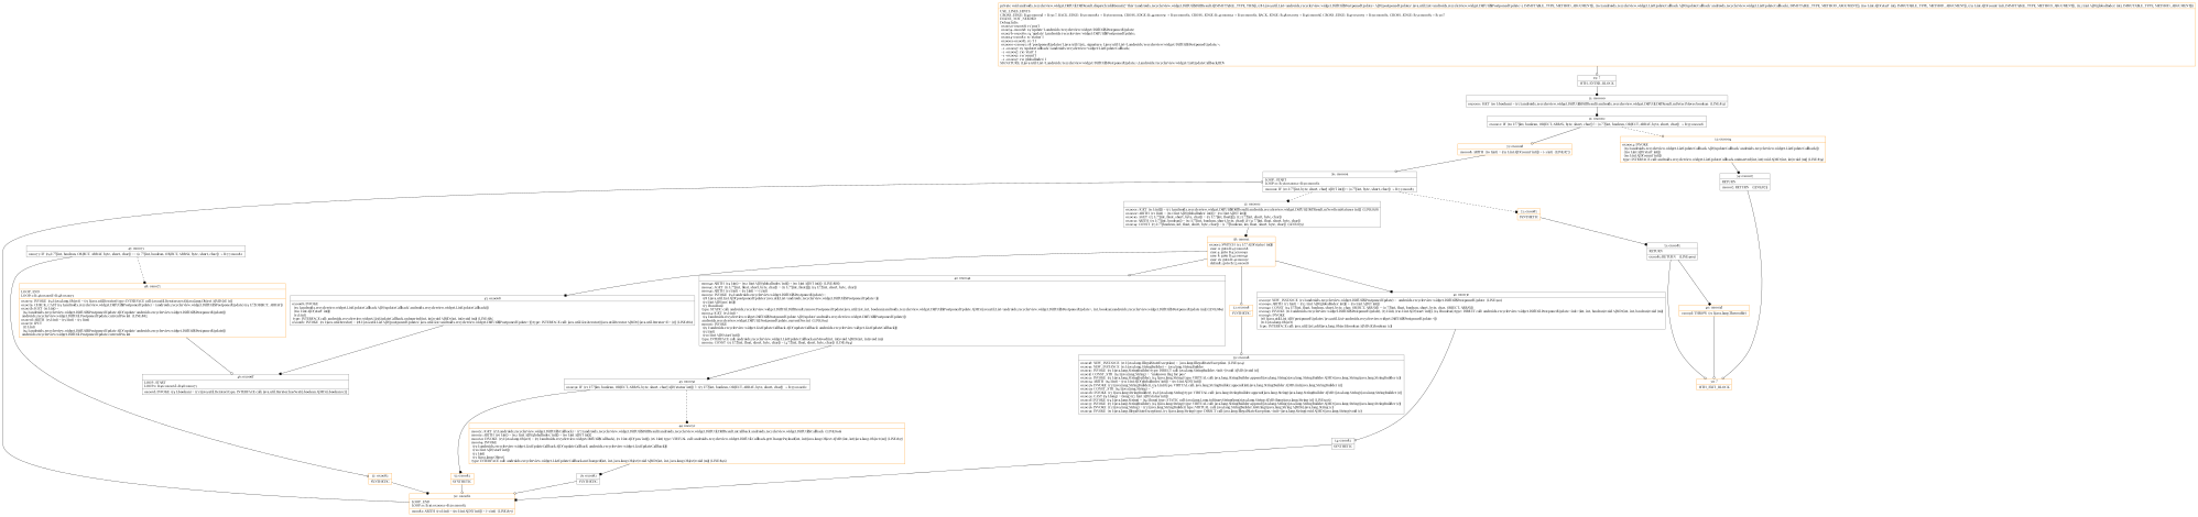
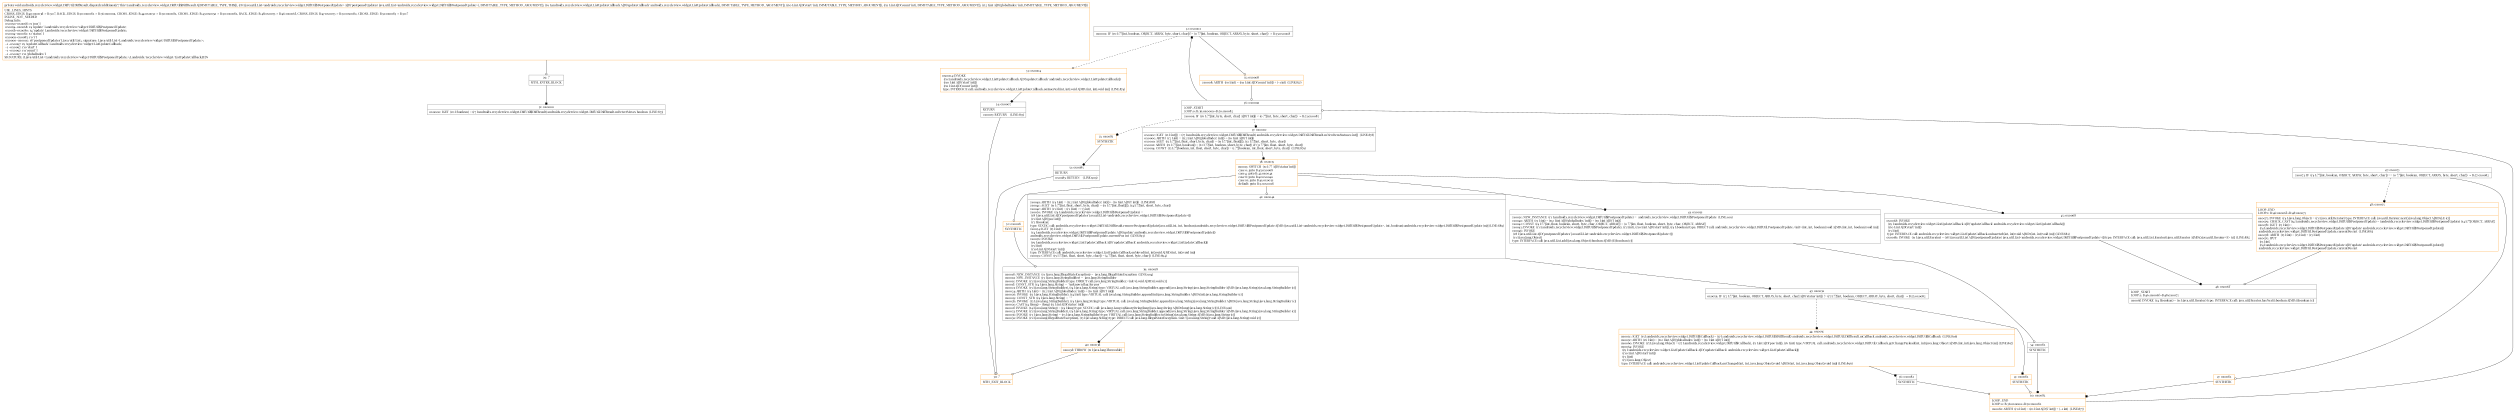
  digraph {
    fontname="Playfair Display"
    node [color=gray40 fontname="Playfair Display" shape=record]
    edge [arrowhead=box fontname="Playfair Display"]
    n1 [label="{29\:\ ?|MTH_ENTER_BLOCK\l}"]
    n2 [label="{31\:\ 0x0000|0x0000: IGET  (r0 I:boolean) = (r7 I:androidx.recyclerview.widget.DiffUtil$DiffResult) androidx.recyclerview.widget.DiffUtil.DiffResult.mDetectMoves boolean  (LINE:873)\l}"]
    n3 [label="{32\:\ 0x0002|0x0002: IF  (r0 I:??[int, boolean, OBJECT, ARRAY, byte, short, char]) != (0 ??[int, boolean, OBJECT, ARRAY, byte, short, char])  \-\> B:35:0x0008 \l}"]
    n4 [color=darkorange label="{33\:\ 0x0004|0x0004: INVOKE  \l  (r9 I:androidx.recyclerview.widget.ListUpdateCallback A[D('updateCallback' androidx.recyclerview.widget.ListUpdateCallback)])\l  (r10 I:int A[D('start' int)])\l  (r11 I:int A[D('count' int)])\l type: INTERFACE call: androidx.recyclerview.widget.ListUpdateCallback.onInserted(int, int):void A[MD:(int, int):void (m)] (LINE:874)\l}"]
    n5 [color=darkorange label="{35\:\ 0x0008|0x0008: ARITH  (r0 I:int) = (r11 I:int A[D('count' int)]) + (\-1 int)  (LINE:877)\l}"]
    n6 [label="{34\:\ 0x0007|RETURN\l|0x0007: RETURN    (LINE:875)\l}"]
    n7 [label="{36\:\ 0x000a|LOOP_START\lLOOP:0: B:36:0x000a\-\>B:50:0x0082\l|0x000a: IF  (r0 I:??[int, byte, short, char] A[D('i' int)]) \< (0 ??[int, byte, short, char])  \-\> B:53:0x0085 \l}"]
    n8 [color=darkorange label="{30\:\ ?|MTH_EXIT_BLOCK\l}"]
    n9 [label="{37\:\ 0x000c|0x000c: IGET  (r1 I:int[]) = (r7 I:androidx.recyclerview.widget.DiffUtil$DiffResult) androidx.recyclerview.widget.DiffUtil.DiffResult.mNewItemStatuses int[]  (LINE:878)\l0x000e: ARITH  (r2 I:int) = (r12 I:int A[D('globalIndex' int)]) + (r0 I:int A[D('i' int)]) \l0x0010: AGET  (r2 I:??[int, float, short, byte, char]) = (r1 I:??[int, float][]), (r2 I:??[int, short, byte, char]) \l0x0012: ARITH  (r2 I:??[int, boolean]) = (r2 I:??[int, boolean, short, byte, char]) & (31 ??[int, float, short, byte, char]) \l0x0014: CONST  (r3 I:??[boolean, int, float, short, byte, char]) = (1 ??[boolean, int, float, short, byte, char])  (LINE:879)\l}"]
    n10 [color=darkorange label="{53\:\ 0x0085|SYNTHETIC\l}"]
    n11 [color=darkorange label="{38\:\ 0x0015|0x0015: SWITCH  (r2 I:?? A[D('status' int)])\l case 0: goto B:45:0x0068\l case 4: goto B:42:0x004a\l case 8: goto B:42:0x004a\l case 16: goto B:41:0x003e\l default: goto B:52:0x0018 \l}"]
    n12 [label="{51\:\ 0x0085|RETURN\l|0x0085: RETURN    (LINE:909)\l}"]
    n13 [label="{41\:\ 0x003e|0x003e: NEW_INSTANCE  (r1 I:androidx.recyclerview.widget.DiffUtil$PostponedUpdate) =  androidx.recyclerview.widget.DiffUtil$PostponedUpdate  (LINE:901)\l0x0040: ARITH  (r3 I:int) = (r12 I:int A[D('globalIndex' int)]) + (r0 I:int A[D('i' int)]) \l0x0042: CONST  (r4 I:??[int, float, boolean, short, byte, char, OBJECT, ARRAY]) = (0 ??[int, float, boolean, short, byte, char, OBJECT, ARRAY]) \l0x0043: INVOKE  (r1 I:androidx.recyclerview.widget.DiffUtil$PostponedUpdate), (r3 I:int), (r10 I:int A[D('start' int)]), (r4 I:boolean) type: DIRECT call: androidx.recyclerview.widget.DiffUtil.PostponedUpdate.\<init\>(int, int, boolean):void A[MD:(int, int, boolean):void (m)]\l0x0046: INVOKE  \l  (r8 I:java.util.List A[D('postponedUpdates' java.util.List\<androidx.recyclerview.widget.DiffUtil$PostponedUpdate\>)])\l  (r1 I:java.lang.Object)\l type: INTERFACE call: java.util.List.add(java.lang.Object):boolean A[MD:(E):boolean (c)]\l}"]
    n14 [label="{42\:\ 0x004a|0x004a: ARITH  (r4 I:int) = (r12 I:int A[D('globalIndex' int)]) + (r0 I:int A[D('i' int)])  (LINE:888)\l0x004c: AGET  (r1 I:??[int, float, short, byte, char]) = (r1 I:??[int, float][]), (r4 I:??[int, short, byte, char]) \l0x004e: ARITH  (r1 I:int) = (r1 I:int) \>\> (5 int) \l0x0050: INVOKE  (r4 I:androidx.recyclerview.widget.DiffUtil$PostponedUpdate) = \l  (r8 I:java.util.List A[D('postponedUpdates' java.util.List\<androidx.recyclerview.widget.DiffUtil$PostponedUpdate\>)])\l  (r1 I:int A[D('pos' int)])\l  (r3 I:boolean)\l type: STATIC call: androidx.recyclerview.widget.DiffUtil.DiffResult.removePostponedUpdate(java.util.List, int, boolean):androidx.recyclerview.widget.DiffUtil$PostponedUpdate A[MD:(java.util.List\<androidx.recyclerview.widget.DiffUtil$PostponedUpdate\>, int, boolean):androidx.recyclerview.widget.DiffUtil$PostponedUpdate (m)] (LINE:889)\l0x0054: IGET  (r5 I:int) = \l  (r4 I:androidx.recyclerview.widget.DiffUtil$PostponedUpdate A[D('update' androidx.recyclerview.widget.DiffUtil$PostponedUpdate)])\l androidx.recyclerview.widget.DiffUtil.PostponedUpdate.currentPos int  (LINE:893)\l0x0056: INVOKE  \l  (r9 I:androidx.recyclerview.widget.ListUpdateCallback A[D('updateCallback' androidx.recyclerview.widget.ListUpdateCallback)])\l  (r5 I:int)\l  (r10 I:int A[D('start' int)])\l type: INTERFACE call: androidx.recyclerview.widget.ListUpdateCallback.onMoved(int, int):void A[MD:(int, int):void (m)]\l0x0059: CONST  (r5 I:??[int, float, short, byte, char]) = (4 ??[int, float, short, byte, char])  (LINE:894)\l}"]
    n15 [label="{45\:\ 0x0068|0x0068: INVOKE  \l  (r9 I:androidx.recyclerview.widget.ListUpdateCallback A[D('updateCallback' androidx.recyclerview.widget.ListUpdateCallback)])\l  (r10 I:int A[D('start' int)])\l  (r3 I:int)\l type: INTERFACE call: androidx.recyclerview.widget.ListUpdateCallback.onInserted(int, int):void A[MD:(int, int):void (m)] (LINE:881)\l0x006b: INVOKE  (r1 I:java.util.Iterator) = (r8 I:java.util.List A[D('postponedUpdates' java.util.List\<androidx.recyclerview.widget.DiffUtil$PostponedUpdate\>)]) type: INTERFACE call: java.util.List.iterator():java.util.Iterator A[MD:():java.util.Iterator\<E\> (c)] (LINE:882)\l}"]
    n16 [color=darkorange label="{52\:\ 0x0018|SYNTHETIC\l}"]
    n17 [label="{54\:\ 0x0082|SYNTHETIC\l}"]
    n18 [label="{43\:\ 0x005a|0x005a: IF  (r2 I:??[int, boolean, OBJECT, ARRAY, byte, short, char] A[D('status' int)]) != (r5 I:??[int, boolean, OBJECT, ARRAY, byte, short, char])  \-\> B:55:0x0082 \l}"]
    n19 [label="{46\:\ 0x006f|LOOP_START\lLOOP:1: B:46:0x006f\-\>B:48:0x0075\l|0x006f: INVOKE  (r4 I:boolean) = (r1 I:java.util.Iterator) type: INTERFACE call: java.util.Iterator.hasNext():boolean A[MD:():boolean (c)]\l}"]
    n20 [label="{39\:\ 0x0018|0x0018: NEW_INSTANCE  (r1 I:java.lang.IllegalStateException) =  java.lang.IllegalStateException  (LINE:904)\l0x001a: NEW_INSTANCE  (r3 I:java.lang.StringBuilder) =  java.lang.StringBuilder \l0x001c: INVOKE  (r3 I:java.lang.StringBuilder) type: DIRECT call: java.lang.StringBuilder.\<init\>():void A[MD:():void (c)]\l0x001f: CONST_STR  (r4 I:java.lang.String) =  \"unknown flag for pos \" \l0x0021: INVOKE  (r3 I:java.lang.StringBuilder), (r4 I:java.lang.String) type: VIRTUAL call: java.lang.StringBuilder.append(java.lang.String):java.lang.StringBuilder A[MD:(java.lang.String):java.lang.StringBuilder (c)]\l0x0024: ARITH  (r4 I:int) = (r12 I:int A[D('globalIndex' int)]) + (r0 I:int A[D('i' int)]) \l0x0026: INVOKE  (r3 I:java.lang.StringBuilder), (r4 I:int) type: VIRTUAL call: java.lang.StringBuilder.append(int):java.lang.StringBuilder A[MD:(int):java.lang.StringBuilder (c)]\l0x0029: CONST_STR  (r4 I:java.lang.String) =  \" \" \l0x002b: INVOKE  (r3 I:java.lang.StringBuilder), (r4 I:java.lang.String) type: VIRTUAL call: java.lang.StringBuilder.append(java.lang.String):java.lang.StringBuilder A[MD:(java.lang.String):java.lang.StringBuilder (c)]\l0x002e: CAST (r4 I:long) = (long) (r2 I:int A[D('status' int)]) \l0x002f: INVOKE  (r4 I:java.lang.String) = (r4 I:long) type: STATIC call: java.lang.Long.toBinaryString(long):java.lang.String A[MD:(long):java.lang.String (c)] (LINE:906)\l0x0033: INVOKE  (r3 I:java.lang.StringBuilder), (r4 I:java.lang.String) type: VIRTUAL call: java.lang.StringBuilder.append(java.lang.String):java.lang.StringBuilder A[MD:(java.lang.String):java.lang.StringBuilder (c)]\l0x0036: INVOKE  (r3 I:java.lang.String) = (r3 I:java.lang.StringBuilder) type: VIRTUAL call: java.lang.StringBuilder.toString():java.lang.String A[MD:():java.lang.String (c)]\l0x003a: INVOKE  (r1 I:java.lang.IllegalStateException), (r3 I:java.lang.String) type: DIRECT call: java.lang.IllegalStateException.\<init\>(java.lang.String):void A[MD:(java.lang.String):void (c)]\l}"]
    n21 [color=darkorange label="{50\:\ 0x0082|LOOP_END\lLOOP:0: B:36:0x000a\-\>B:50:0x0082\l|0x0082: ARITH  (r0 I:int) = (r0 I:int A[D('i' int)]) + (\-1 int)  (LINE:877)\l}"]
    n22 [color=darkorange label="{44\:\ 0x005c|0x005c: IGET  (r5 I:androidx.recyclerview.widget.DiffUtil$Callback) = (r7 I:androidx.recyclerview.widget.DiffUtil$DiffResult) androidx.recyclerview.widget.DiffUtil.DiffResult.mCallback androidx.recyclerview.widget.DiffUtil$Callback  (LINE:896)\l0x005e: ARITH  (r6 I:int) = (r12 I:int A[D('globalIndex' int)]) + (r0 I:int A[D('i' int)]) \l0x0060: INVOKE  (r5 I:java.lang.Object) = (r5 I:androidx.recyclerview.widget.DiffUtil$Callback), (r1 I:int A[D('pos' int)]), (r6 I:int) type: VIRTUAL call: androidx.recyclerview.widget.DiffUtil.Callback.getChangePayload(int, int):java.lang.Object A[MD:(int, int):java.lang.Object (m)] (LINE:897)\l0x0064: INVOKE  \l  (r9 I:androidx.recyclerview.widget.ListUpdateCallback A[D('updateCallback' androidx.recyclerview.widget.ListUpdateCallback)])\l  (r10 I:int A[D('start' int)])\l  (r3 I:int)\l  (r5 I:java.lang.Object)\l type: INTERFACE call: androidx.recyclerview.widget.ListUpdateCallback.onChanged(int, int, java.lang.Object):void A[MD:(int, int, java.lang.Object):void (m)] (LINE:896)\l}"]
    n23 [color=darkorange label="{55\:\ 0x0082|SYNTHETIC\l}"]
    n24 [label="{56\:\ 0x0082|SYNTHETIC\l}"]
    n25 [label="{47\:\ 0x0073|0x0073: IF  (r4 I:??[int, boolean, OBJECT, ARRAY, byte, short, char]) == (0 ??[int, boolean, OBJECT, ARRAY, byte, short, char])  \-\> B:57:0x0082 \l}"]
    n26 [color=darkorange label="{48\:\ 0x0075|LOOP_END\lLOOP:1: B:46:0x006f\-\>B:48:0x0075\l|0x0075: INVOKE  (r4 I:java.lang.Object) = (r1 I:java.util.Iterator) type: INTERFACE call: java.util.Iterator.next():java.lang.Object A[MD:():E (c)]\l0x0079: CHECK_CAST (r4 I:androidx.recyclerview.widget.DiffUtil$PostponedUpdate) = (androidx.recyclerview.widget.DiffUtil$PostponedUpdate) (r4 I:??[OBJECT, ARRAY]) \l0x007b: IGET  (r5 I:int) = \l  (r4 I:androidx.recyclerview.widget.DiffUtil$PostponedUpdate A[D('update' androidx.recyclerview.widget.DiffUtil$PostponedUpdate)])\l androidx.recyclerview.widget.DiffUtil.PostponedUpdate.currentPos int  (LINE:883)\l0x007d: ARITH  (r5 I:int) = (r5 I:int) + (r3 I:int) \l0x007e: IPUT  \l  (r5 I:int)\l  (r4 I:androidx.recyclerview.widget.DiffUtil$PostponedUpdate A[D('update' androidx.recyclerview.widget.DiffUtil$PostponedUpdate)])\l androidx.recyclerview.widget.DiffUtil.PostponedUpdate.currentPos int \l}"]
    n27 [color=darkorange label="{57\:\ 0x0082|SYNTHETIC\l}"]
    n28 [color=darkorange label="{40\:\ 0x003d|0x003d: THROW  (r1 I:java.lang.Throwable) \l}"]
    n29 [color=darkorange label="{private void androidx.recyclerview.widget.DiffUtil.DiffResult.dispatchAdditions((r7 'this' I:androidx.recyclerview.widget.DiffUtil$DiffResult A[IMMUTABLE_TYPE, THIS]), (r8 I:java.util.List\<androidx.recyclerview.widget.DiffUtil$PostponedUpdate\> A[D('postponedUpdates' java.util.List\<androidx.recyclerview.widget.DiffUtil$PostponedUpdate\>), IMMUTABLE_TYPE, METHOD_ARGUMENT]), (r9 I:androidx.recyclerview.widget.ListUpdateCallback A[D('updateCallback' androidx.recyclerview.widget.ListUpdateCallback), IMMUTABLE_TYPE, METHOD_ARGUMENT]), (r10 I:int A[D('start' int), IMMUTABLE_TYPE, METHOD_ARGUMENT]), (r11 I:int A[D('count' int), IMMUTABLE_TYPE, METHOD_ARGUMENT]), (r12 I:int A[D('globalIndex' int), IMMUTABLE_TYPE, METHOD_ARGUMENT]))  | USE_LINES_HINTS\lCROSS_EDGE: B:40:0x003d \-\> B:30:?, BACK_EDGE: B:50:0x0082 \-\> B:36:0x000a, CROSS_EDGE: B:44:0x005c \-\> B:50:0x0082, CROSS_EDGE: B:43:0x005a \-\> B:50:0x0082, BACK_EDGE: B:48:0x0075 \-\> B:46:0x006f, CROSS_EDGE: B:47:0x0073 \-\> B:50:0x0082, CROSS_EDGE: B:51:0x0085 \-\> B:30:?\lINLINE_NOT_NEEDED\lDebug Info:\l  0x0050\-0x0068: r1 'pos' I\l  0x0054\-0x0068: r4 'update' Landroidx\/recyclerview\/widget\/DiffUtil$PostponedUpdate;\l  0x007b\-0x0080: r4 'update' Landroidx\/recyclerview\/widget\/DiffUtil$PostponedUpdate;\l  0x0014\-0x0082: r2 'status' I\l  0x000a\-0x0085: r0 'i' I\l  0x0000\-0x0097: r8 'postponedUpdates' Ljava\/util\/List;, signature: Ljava\/util\/List\<Landroidx\/recyclerview\/widget\/DiffUtil$PostponedUpdate;\>;\l  \-1 \-0x0097: r9 'updateCallback' Landroidx\/recyclerview\/widget\/ListUpdateCallback;\l  \-1 \-0x0097: r10 'start' I\l  \-1 \-0x0097: r11 'count' I\l  \-1 \-0x0097: r12 'globalIndex' I\lSIGNATURE: (Ljava\/util\/List\<Landroidx\/recyclerview\/widget\/DiffUtil$PostponedUpdate;\>;Landroidx\/recyclerview\/widget\/ListUpdateCallback;III)V\l}"]
    n1 -> n2
-   n2 -> n3
+   n7 -> n3
    n3 -> n4 [arrowhead=odot style=dashed]
    n3 -> n5 [arrowhead=odot]
    n4 -> n6
    n5 -> n7 [arrowhead=odot]
    n6 -> n8 [arrowhead=odot]
    n7 -> n9 [style=dashed]
    n7 -> n10 [style=dashed]
    n9 -> n11
    n10 -> n12
    n11 -> n13
    n11 -> n14 [arrowhead=odot]
    n11 -> n15
    n11 -> n16 [arrowhead=odot]
    n12 -> n8 [arrowhead=odot]
    n13 -> n17 [arrowhead=odot]
    n14 -> n18
    n15 -> n19
    n16 -> n20 [arrowhead=odot]
    n17 -> n21
    n18 -> n22 [style=dashed]
    n18 -> n23
-   n12 -> n28
+   n20 -> n28
    n21 -> n7 [arrowhead=odot]
    n22 -> n24
    n23 -> n21 [arrowhead=odot]
    n24 -> n21 [arrowhead=odot]
    n25 -> n26 [style=dashed]
    n25 -> n27 [arrowhead=odot]
    n26 -> n19 [arrowhead=odot]
    n27 -> n21
    n28 -> n8 [arrowhead=odot]
    n29 -> n1 [arrowhead=odot]
  }
